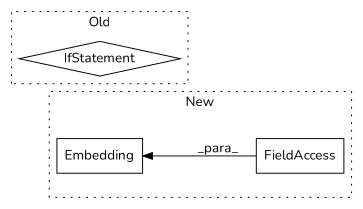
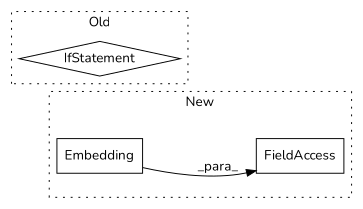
  digraph {
    rankdir=LR
    fontname=Nunito
    node [shape=box fontname=Nunito]
    n1 [a=32 l="10,1" label=Embedding s="3824,3875"]
    n2 [a=22 l=16 label=FieldAccess s=3859]
    n3 [a=25 l="4,2" label=IfStatement s="3911,3925" shape=diamond]
    subgraph cluster_1 {
      label=New
      style=dotted
      n1
      n2
    }
    subgraph cluster_2 {
      label=Old
      style=dotted
      n3
    }
-   n2 -> n1 [label=_para_ fontname=Nunito]
+   n1 -> n2 [label=_para_ fontname=Nunito]
  }
